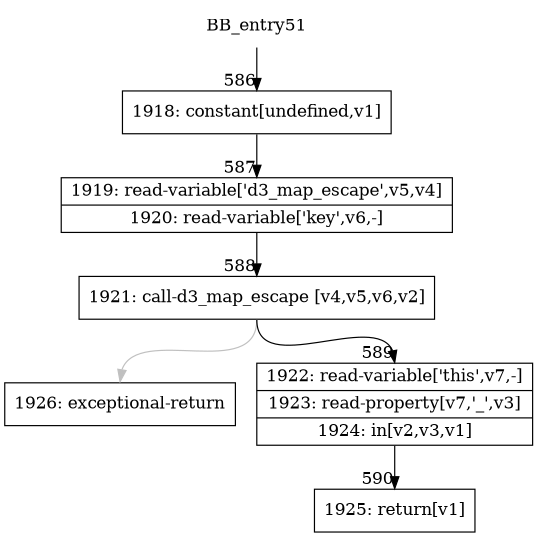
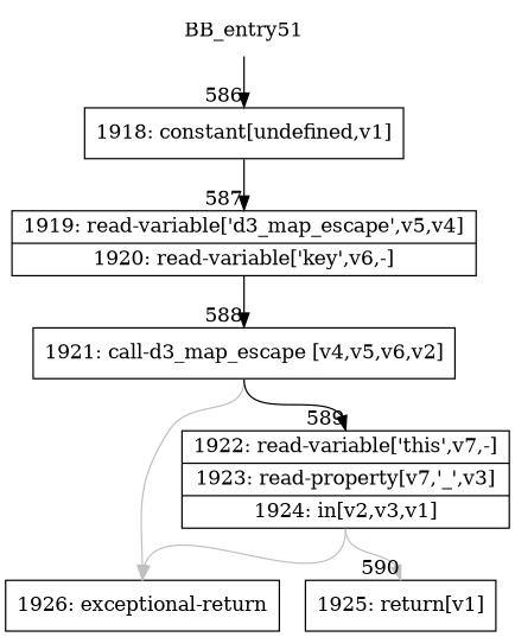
  digraph {
    rankdir=TD
    node [shape=record]
    edge [headport=n tailport=s]
    BB_entry51 [shape=none]
    n2 [label="{1918: constant[undefined,v1]}"]
    n3 [label="{1919: read-variable['d3_map_escape',v5,v4]|1920: read-variable['key',v6,-]}"]
    n4 [label="{1921: call-d3_map_escape [v4,v5,v6,v2]}"]
    n5 [label="{1926: exceptional-return}"]
    n6 [label="{1922: read-variable['this',v7,-]|1923: read-property[v7,'_',v3]|1924: in[v2,v3,v1]}"]
    n7 [label="{1925: return[v1]}"]
    BB_entry51 -> n2 [headlabel="    586"]
    n2 -> n3 [headlabel="      587"]
    n3 -> n4 [headlabel="      588"]
    n4 -> n5 [color=gray]
    n4 -> n6 [headlabel="      589"]
-   n6 -> n7 [headlabel="      590"]
+   n6 -> n5 [color=gray]
+   n6 -> n7 [headlabel="      590" color=gray]
  }
